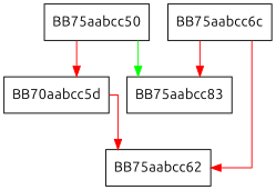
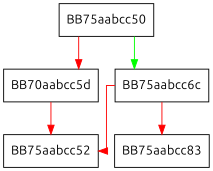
  digraph {
    fontname=Ubuntu
    splines=ortho
    node [fontname=Ubuntu shape=box]
    edge [color=red fontname=Ubuntu]
    BB75aabcc50
    BB75aabcc6c
    n3 [label=BB70aabcc5d]
-   BB75aabcc62
+   BB75aabcc62 [label=BB75aabcc52]
    BB75aabcc83
-   BB75aabcc50 -> BB75aabcc83 [color=green]
+   BB75aabcc50 -> BB75aabcc6c [color=green]
    BB75aabcc50 -> n3
    BB75aabcc6c -> BB75aabcc62
    BB75aabcc6c -> BB75aabcc83
    n3 -> BB75aabcc62
  }
